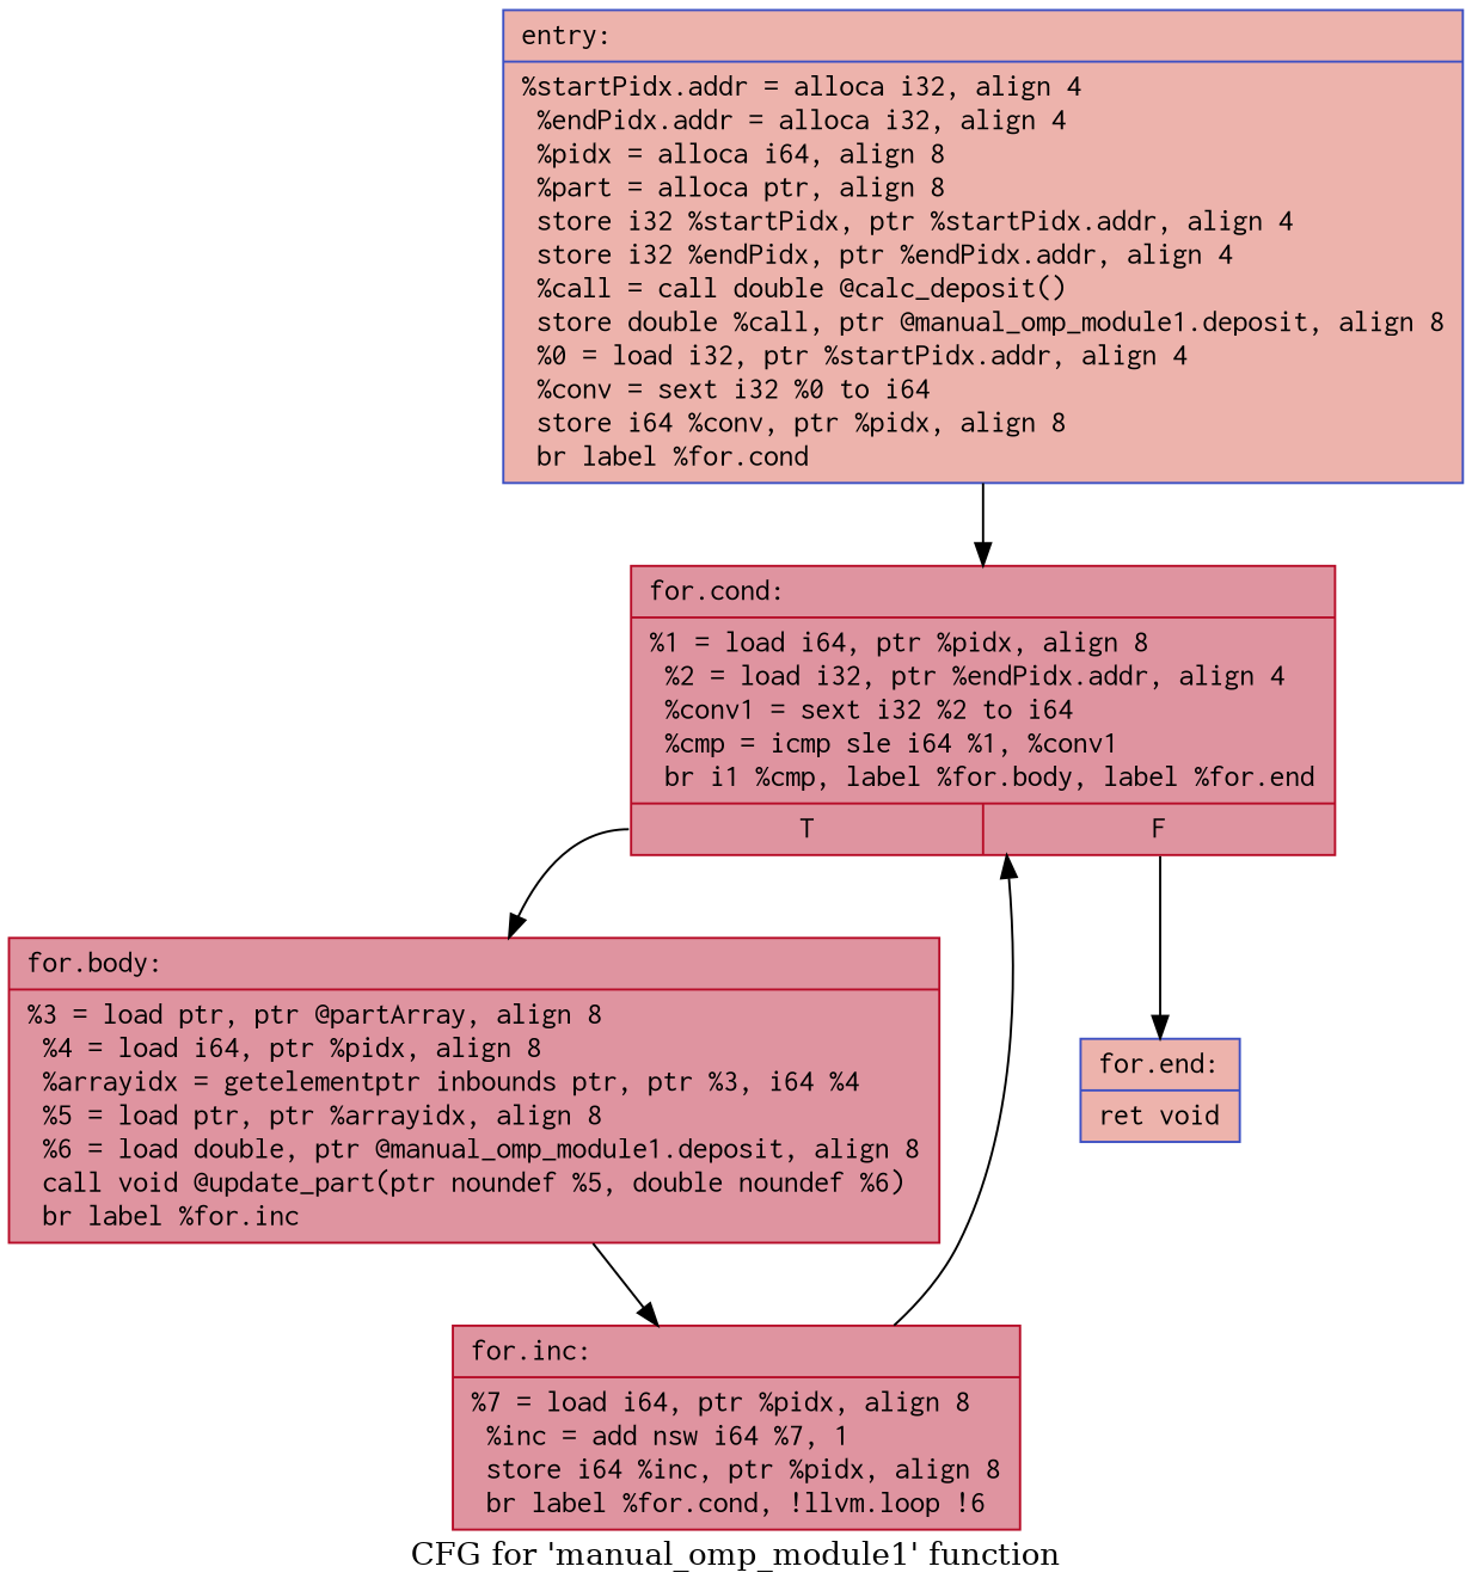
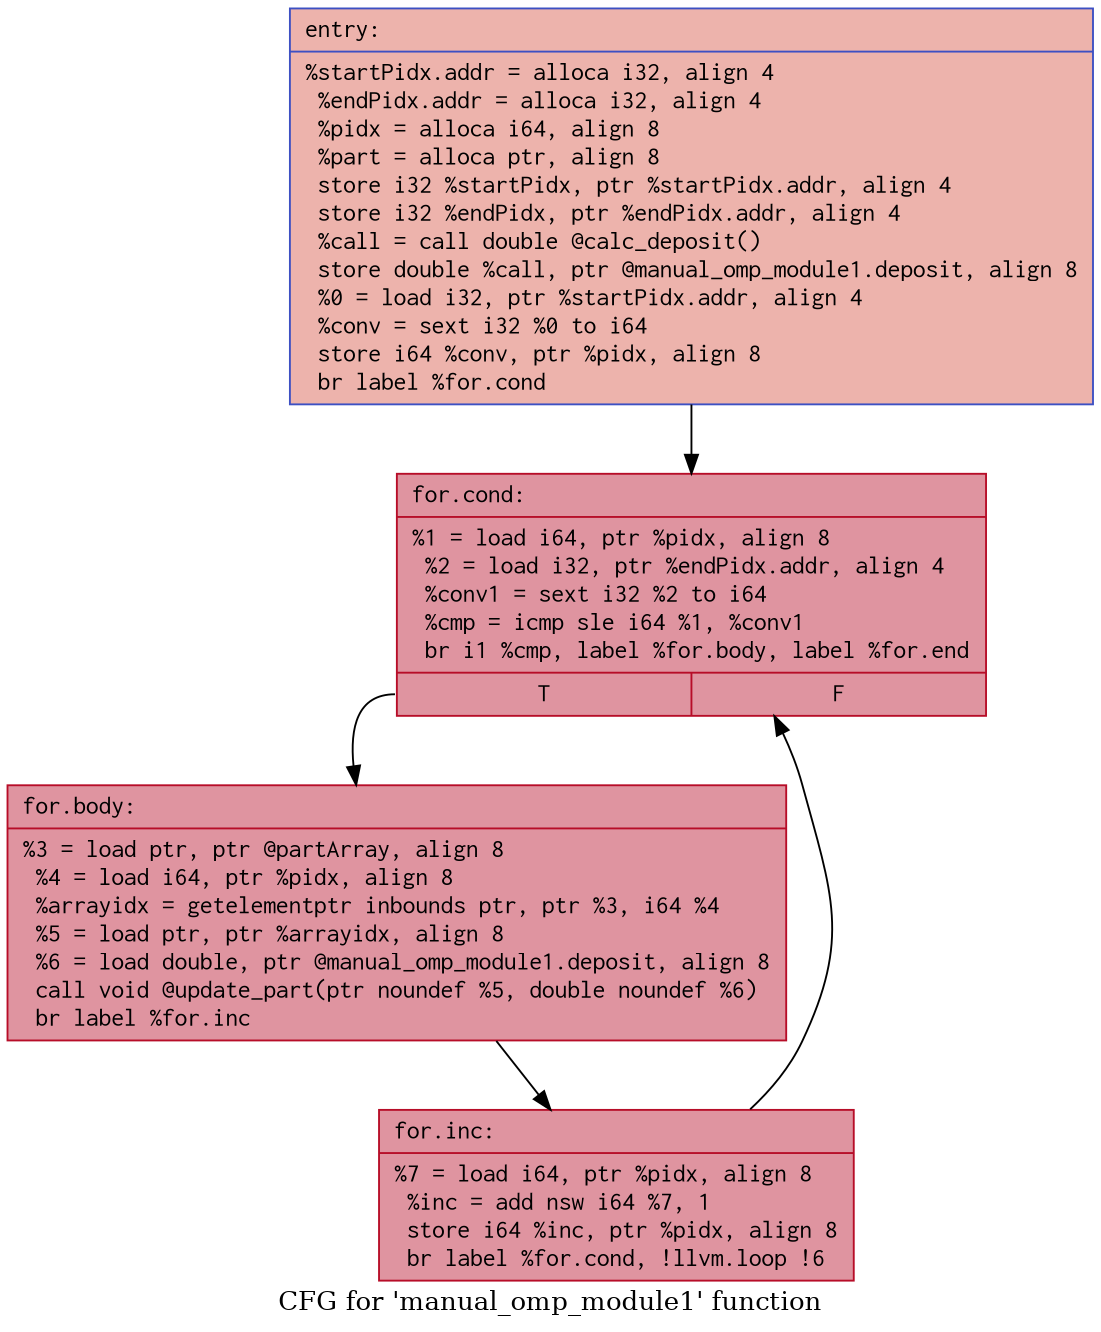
  digraph {
    label="CFG for 'manual_omp_module1' function"
    node [color="#b70d28ff" fillcolor="#b70d2870" fontname=Courier shape=record style=filled]
    n1 [color="#3d50c3ff" fillcolor="#d6524470" label="{entry:\l|  %startPidx.addr = alloca i32, align 4\l  %endPidx.addr = alloca i32, align 4\l  %pidx = alloca i64, align 8\l  %part = alloca ptr, align 8\l  store i32 %startPidx, ptr %startPidx.addr, align 4\l  store i32 %endPidx, ptr %endPidx.addr, align 4\l  %call = call double @calc_deposit()\l  store double %call, ptr @manual_omp_module1.deposit, align 8\l  %0 = load i32, ptr %startPidx.addr, align 4\l  %conv = sext i32 %0 to i64\l  store i64 %conv, ptr %pidx, align 8\l  br label %for.cond\l}"]
    n2 [label="{for.cond:\l|  %1 = load i64, ptr %pidx, align 8\l  %2 = load i32, ptr %endPidx.addr, align 4\l  %conv1 = sext i32 %2 to i64\l  %cmp = icmp sle i64 %1, %conv1\l  br i1 %cmp, label %for.body, label %for.end\l|{<s0>T|<s1>F}}"]
    n3 [label="{for.body:\l|  %3 = load ptr, ptr @partArray, align 8\l  %4 = load i64, ptr %pidx, align 8\l  %arrayidx = getelementptr inbounds ptr, ptr %3, i64 %4\l  %5 = load ptr, ptr %arrayidx, align 8\l  %6 = load double, ptr @manual_omp_module1.deposit, align 8\l  call void @update_part(ptr noundef %5, double noundef %6)\l  br label %for.inc\l}"]
-   n4 [color="#3d50c3ff" fillcolor="#d6524470" label="{for.end:\l|  ret void\l}"]
    n5 [label="{for.inc:\l|  %7 = load i64, ptr %pidx, align 8\l  %inc = add nsw i64 %7, 1\l  store i64 %inc, ptr %pidx, align 8\l  br label %for.cond, !llvm.loop !6\l}"]
    n1 -> n2
    n2 -> n3 [tailport=s0]
-   n2 -> n4 [tailport=s1]
    n3 -> n5
    n5 -> n2
  }
